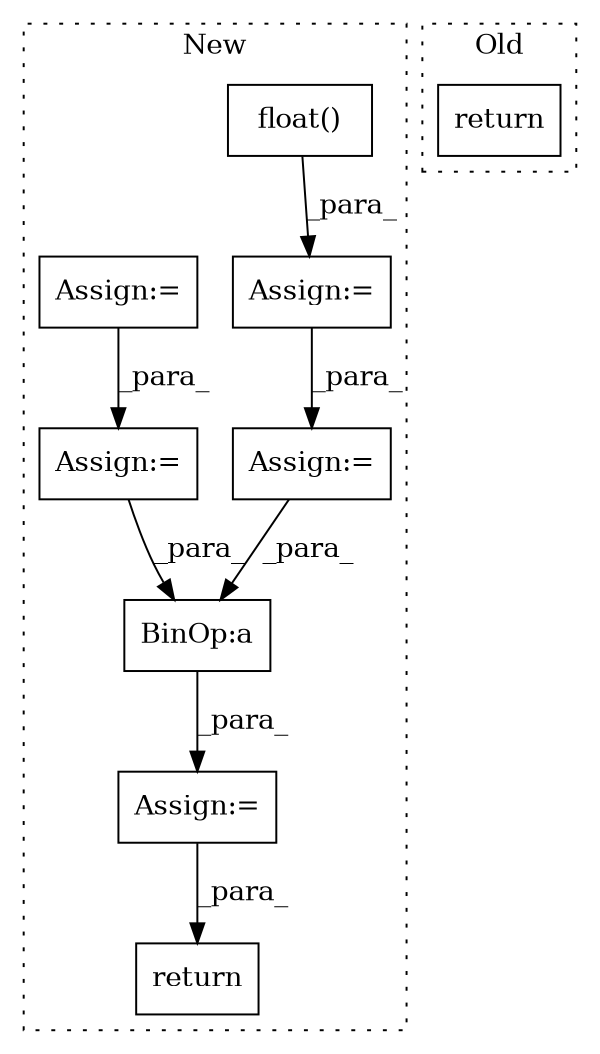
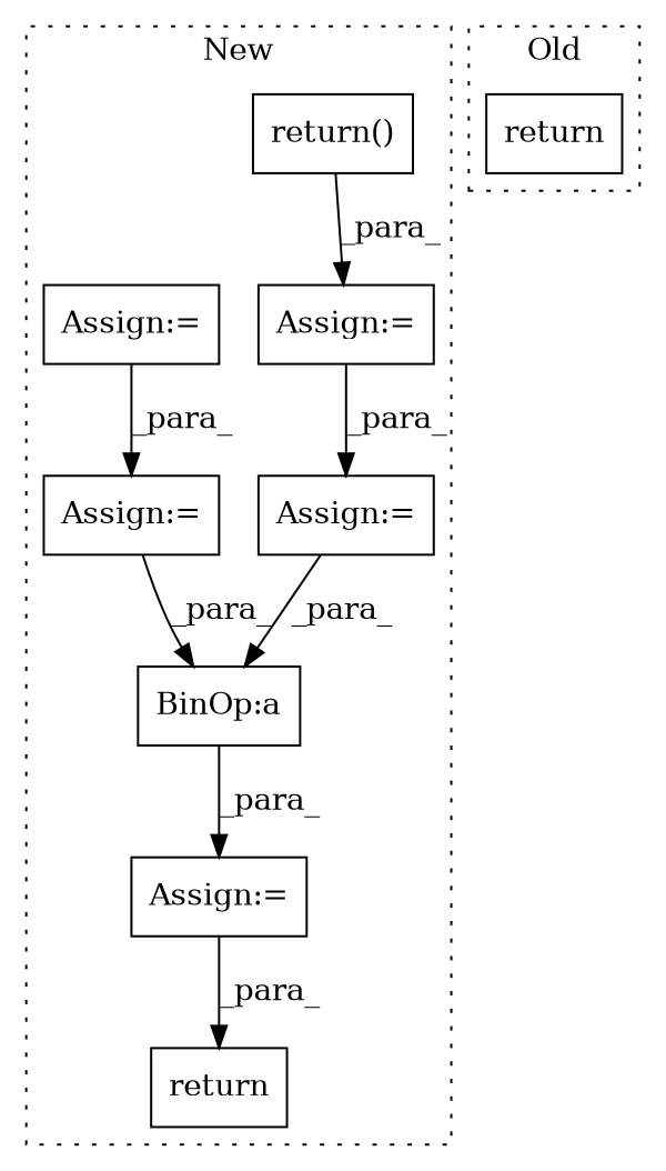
  digraph {
    node [a=68 l=3 shape=box]
-   n1 [a=75 l=27 label="float()" s=7609]
+   n1 [a=75 l=27 label="return()" s=7609]
    n2 [label="Assign:=" s=7655]
    n3 [a=93 l=7 label=return s=8014]
    n4 [label="Assign:=" s=7808]
    n5 [label="Assign:=" s=7897]
    n6 [label="Assign:=" s=7606]
    n7 [label="Assign:=" s=7964]
    n8 [a=82 l=16 label="BinOp:a" s=7981]
    n9 [a=93 l=7 label=return s=6524]
    subgraph cluster_1 {
      label=New
      style=dotted
      n1
      n2
      n3
      n4
      n5
      n6
      n7
      n8
    }
    subgraph cluster_2 {
      label=Old
      style=dotted
      n9
    }
    n1 -> n6 [label=_para_]
    n2 -> n8 [label=_para_]
    n4 -> n5 [label=_para_]
    n5 -> n8 [label=_para_]
    n6 -> n2 [label=_para_]
    n7 -> n3 [label=_para_]
    n8 -> n7 [label=_para_]
  }
